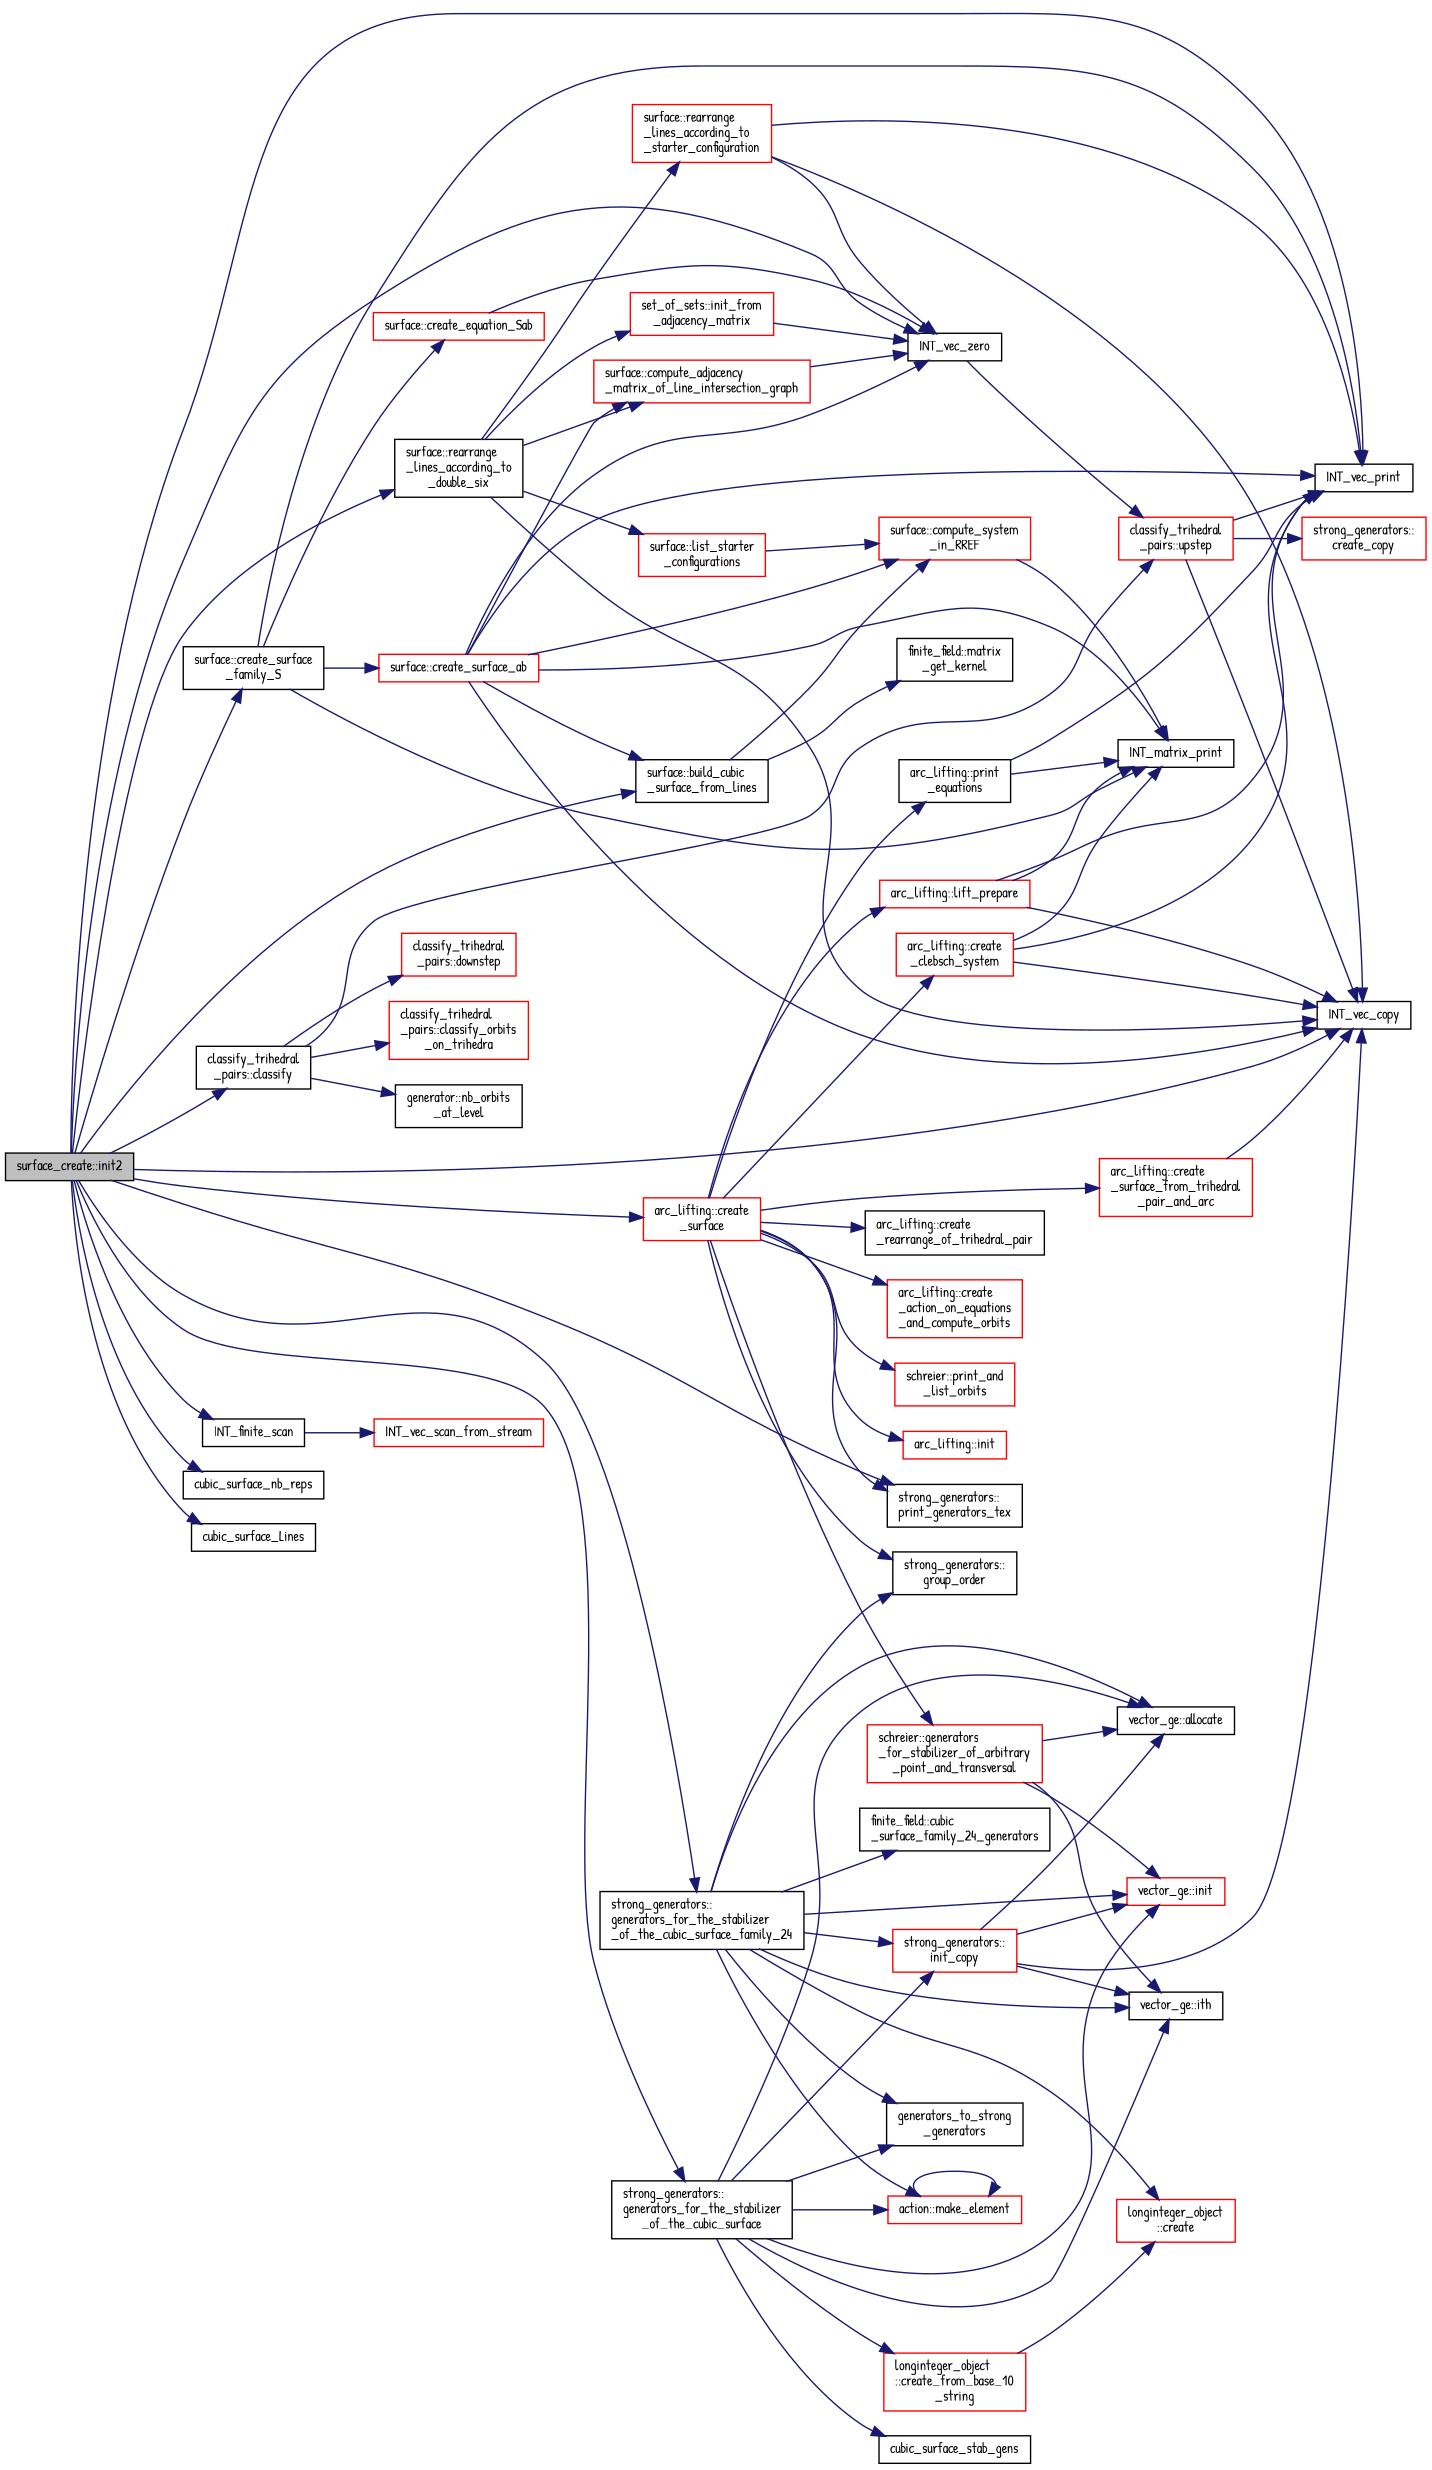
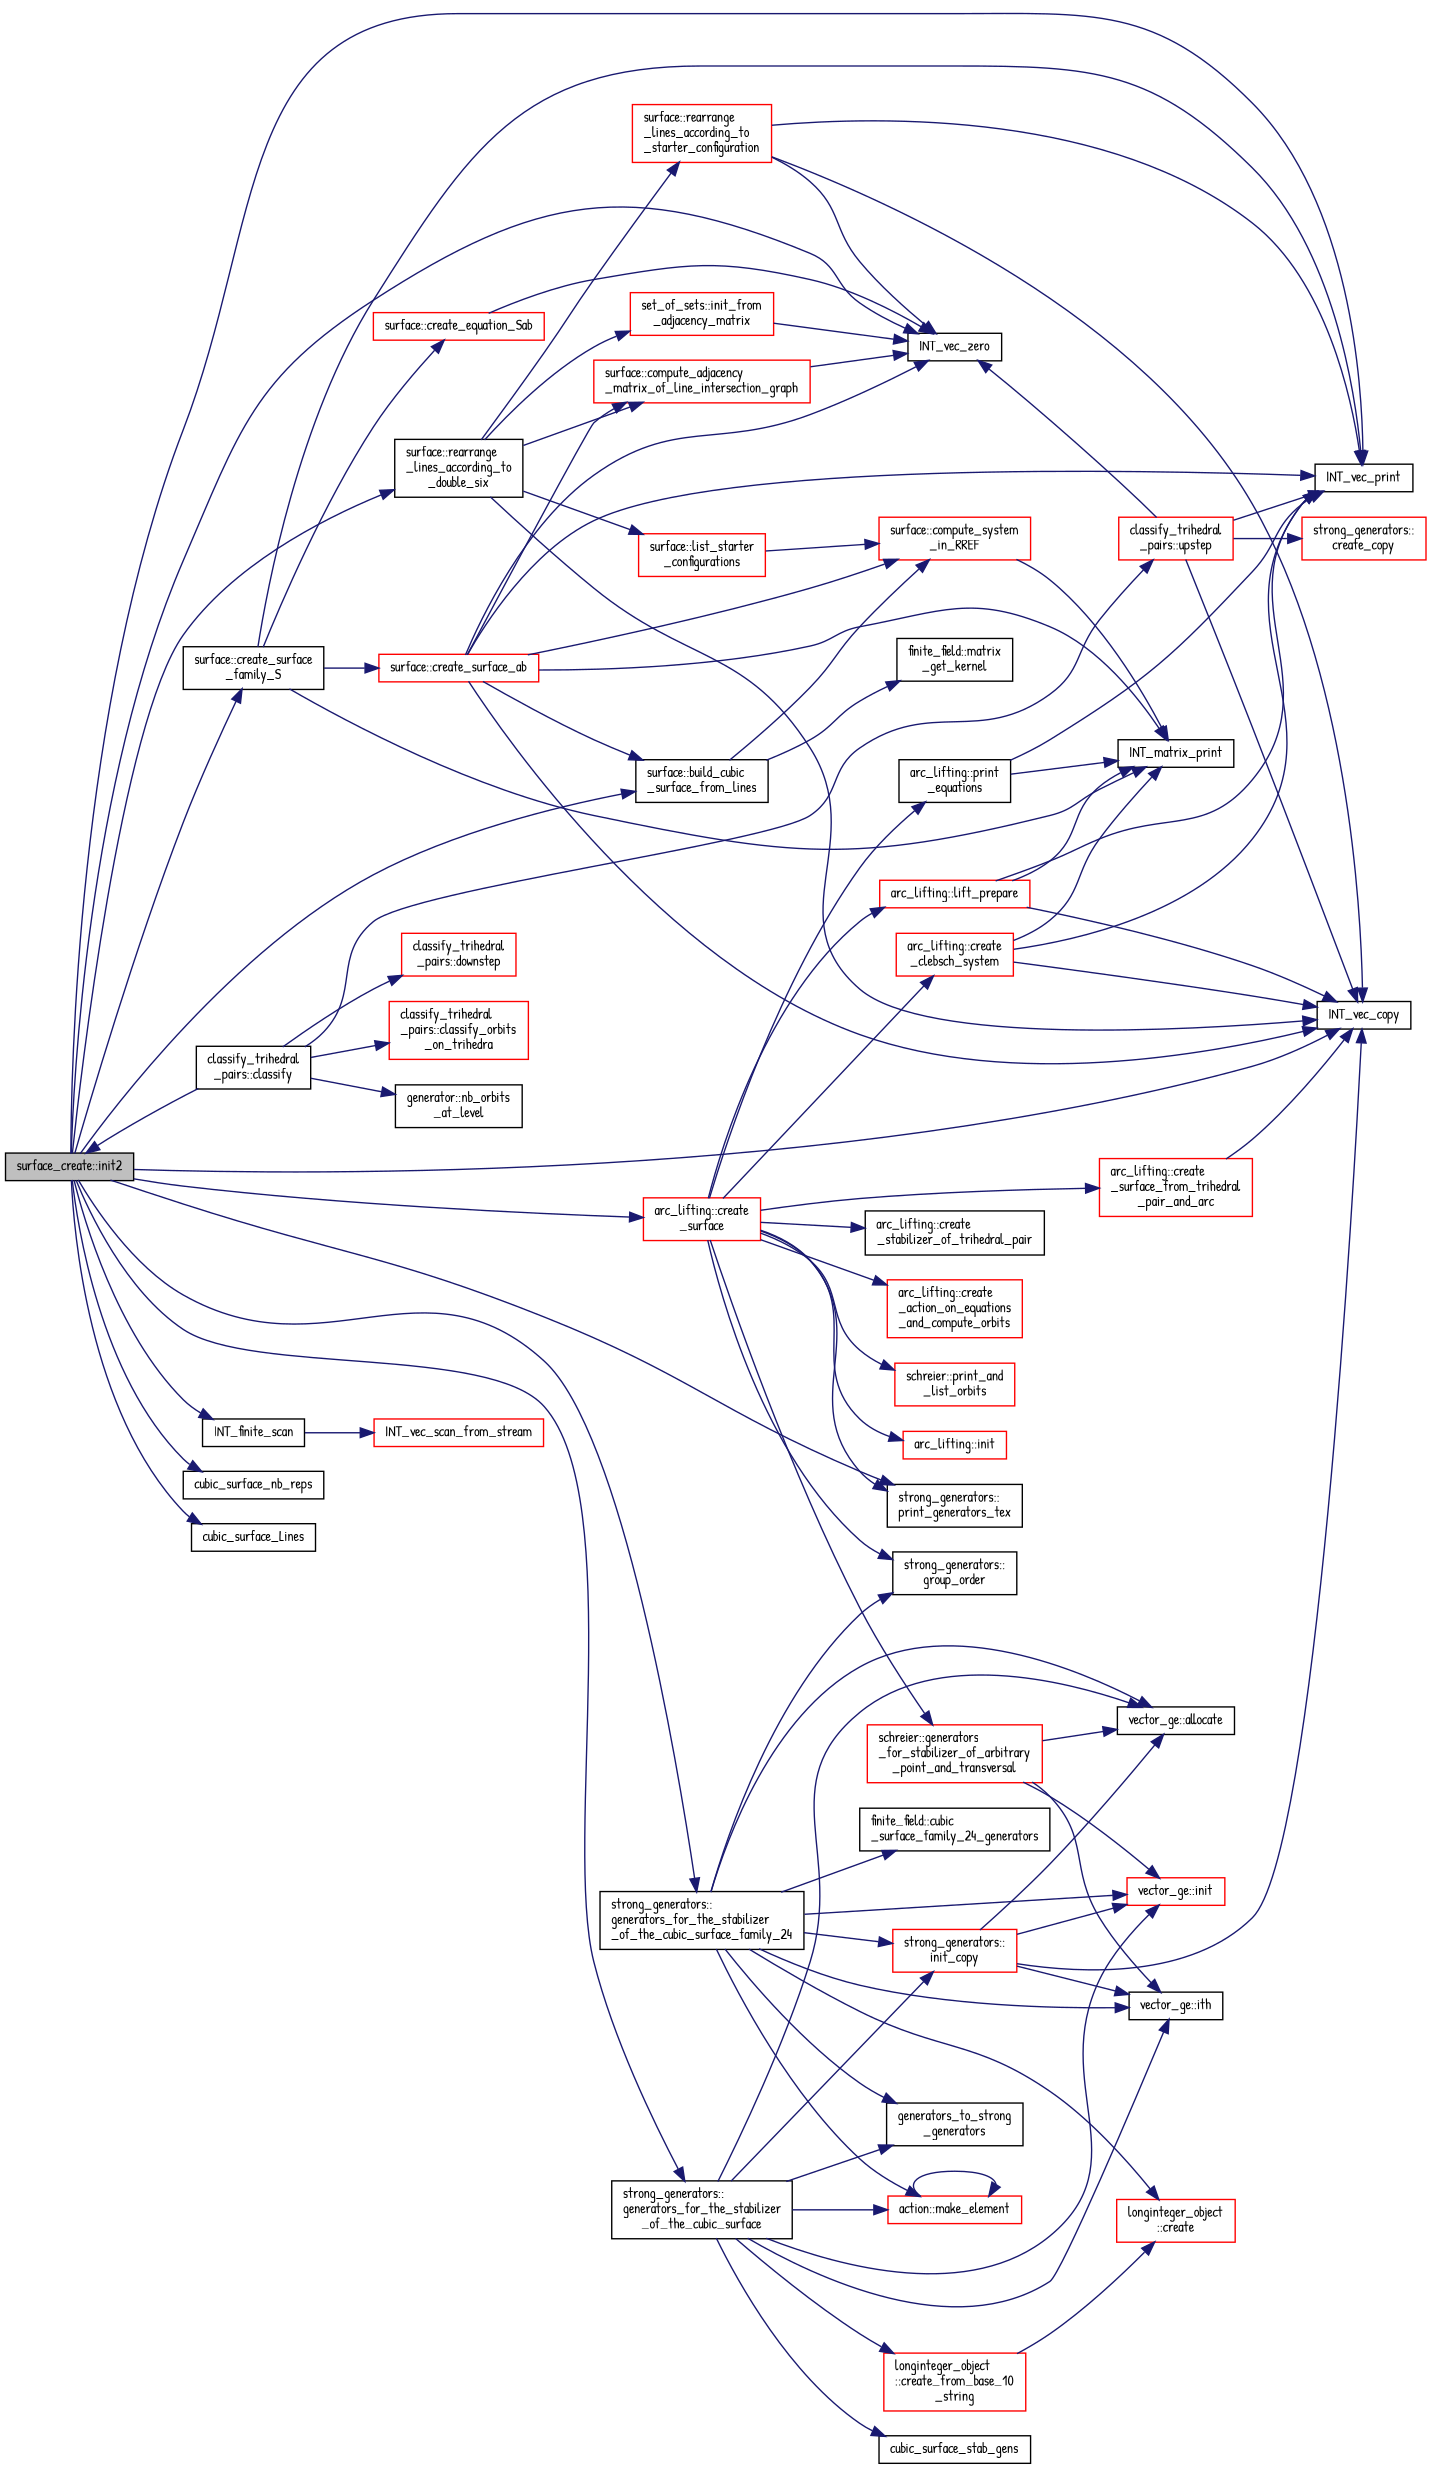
  digraph {
    fontname="Patrick Hand"
    rankdir=LR
    node [color=black fillcolor=white fontname="Patrick Hand" fontsize=10 shape=record style=filled]
    edge [color=midnightblue fontname="Patrick Hand" fontsize=10 labelfontname=Helvetica labelfontsize=10 style=solid]
    n1 [fillcolor=grey75 fontcolor=black height=0.2 label="surface_create::init2" width=0.4]
    n2 [height=0.2 label="surface::create_surface\l_family_S" width=0.4]
    n3 [height=0.2 label=INT_vec_zero width=0.4]
    n4 [height=0.2 label=INT_vec_copy width=0.4]
    n5 [height=0.2 label=INT_vec_print width=0.4]
    n6 [height=0.2 label="surface::build_cubic\l_surface_from_lines" width=0.4]
    n7 [height=0.2 label="strong_generators::\lgenerators_for_the_stabilizer\l_of_the_cubic_surface_family_24" width=0.4]
    n8 [height=0.2 label=INT_finite_scan width=0.4]
    n9 [height=0.2 label=cubic_surface_nb_reps width=0.4]
    n10 [height=0.2 label=cubic_surface_Lines width=0.4]
    n11 [height=0.2 label="surface::rearrange\l_lines_according_to\l_double_six" width=0.4]
    n12 [height=0.2 label="strong_generators::\lgenerators_for_the_stabilizer\l_of_the_cubic_surface" width=0.4]
    n13 [height=0.2 label="classify_trihedral\l_pairs::classify" width=0.4]
    n14 [color=red height=0.2 label="arc_lifting::create\l_surface" width=0.4]
    n15 [height=0.2 label="strong_generators::\lprint_generators_tex" width=0.4]
    n16 [color=red height=0.2 label="surface::create_surface_ab" width=0.4]
    n17 [height=0.2 label=INT_matrix_print width=0.4]
    n18 [color=red height=0.2 label="surface::create_equation_Sab" width=0.4]
    n19 [color=red height=0.2 label="surface::compute_system\l_in_RREF" width=0.4]
    n20 [height=0.2 label="finite_field::matrix\l_get_kernel" width=0.4]
    n21 [height=0.2 label="strong_generators::\lgroup_order" width=0.4]
    n22 [height=0.2 label="finite_field::cubic\l_surface_family_24_generators" width=0.4]
    n23 [color=red height=0.2 label="vector_ge::init" width=0.4]
    n24 [color=red height=0.2 label="longinteger_object\l::create" width=0.4]
    n25 [height=0.2 label="vector_ge::allocate" width=0.4]
    n26 [color=red height=0.2 label="action::make_element" width=0.4]
    n27 [height=0.2 label="vector_ge::ith" width=0.4]
    n28 [height=0.2 label="generators_to_strong\l_generators" width=0.4]
    n29 [color=red height=0.2 label="strong_generators::\linit_copy" width=0.4]
    n30 [color=red height=0.2 label=INT_vec_scan_from_stream width=0.4]
    n31 [color=red height=0.2 label="surface::compute_adjacency\l_matrix_of_line_intersection_graph" width=0.4]
    n32 [color=red height=0.2 label="set_of_sets::init_from\l_adjacency_matrix" width=0.4]
    n33 [color=red height=0.2 label="surface::list_starter\l_configurations" width=0.4]
    n34 [color=red height=0.2 label="surface::rearrange\l_lines_according_to\l_starter_configuration" width=0.4]
    n35 [height=0.2 label=cubic_surface_stab_gens width=0.4]
    n36 [color=red height=0.2 label="longinteger_object\l::create_from_base_10\l_string" width=0.4]
    n37 [color=red height=0.2 label="classify_trihedral\l_pairs::classify_orbits\l_on_trihedra" width=0.4]
    n38 [height=0.2 label="generator::nb_orbits\l_at_level" width=0.4]
    n39 [color=red height=0.2 label="classify_trihedral\l_pairs::downstep" width=0.4]
    n40 [color=red height=0.2 label="classify_trihedral\l_pairs::upstep" width=0.4]
    n41 [color=red height=0.2 label="strong_generators::\lcreate_copy" width=0.4]
    n42 [color=red height=0.2 label="arc_lifting::init" width=0.4]
    n43 [color=red height=0.2 label="arc_lifting::lift_prepare" width=0.4]
    n44 [color=red height=0.2 label="arc_lifting::create\l_surface_from_trihedral\l_pair_and_arc" width=0.4]
    n45 [height=0.2 label="arc_lifting::print\l_equations" width=0.4]
    n46 [color=red height=0.2 label="arc_lifting::create\l_clebsch_system" width=0.4]
-   n47 [height=0.2 label="arc_lifting::create\l_rearrange_of_trihedral_pair" width=0.4]
+   n47 [height=0.2 label="arc_lifting::create\l_stabilizer_of_trihedral_pair" width=0.4]
    n48 [color=red height=0.2 label="arc_lifting::create\l_action_on_equations\l_and_compute_orbits" width=0.4]
    n49 [color=red height=0.2 label="schreier::print_and\l_list_orbits" width=0.4]
    n50 [color=red height=0.2 label="schreier::generators\l_for_stabilizer_of_arbitrary\l_point_and_transversal" width=0.4]
    n1 -> n2
    n1 -> n3
    n1 -> n4
    n1 -> n5
    n1 -> n6
    n1 -> n7
    n1 -> n8
    n1 -> n9
    n1 -> n10
    n1 -> n11
    n1 -> n12
-   n1 -> n13
+   n13 -> n1
    n1 -> n14
    n1 -> n15
    n2 -> n5
    n2 -> n16
    n2 -> n17
    n2 -> n18
    n6 -> n19
    n6 -> n20
    n7 -> n21
    n7 -> n22
    n7 -> n23
    n7 -> n24
    n7 -> n25
    n7 -> n26
    n7 -> n27
    n7 -> n28
    n7 -> n29
    n8 -> n30
    n11 -> n4
    n11 -> n31
    n11 -> n32
    n11 -> n33
    n11 -> n34
    n12 -> n23
    n12 -> n25
    n12 -> n26
    n12 -> n27
    n12 -> n28
    n12 -> n29
    n12 -> n35
    n12 -> n36
    n13 -> n37
    n13 -> n38
    n13 -> n39
    n13 -> n40
    n14 -> n15
    n14 -> n21
    n14 -> n42
    n14 -> n43
    n14 -> n44
    n14 -> n45
    n14 -> n46
    n14 -> n47
    n14 -> n48
    n14 -> n49
    n14 -> n50
    n16 -> n3
    n16 -> n4
    n16 -> n5
    n16 -> n6
    n16 -> n17
    n16 -> n19
    n16 -> n31
    n18 -> n3
    n19 -> n17
    n26 -> n26
    n29 -> n4
    n29 -> n23
    n29 -> n25
    n29 -> n27
    n31 -> n3
    n32 -> n3
    n33 -> n19
    n34 -> n3
    n34 -> n4
    n34 -> n5
    n36 -> n24
-   n3 -> n40
+   n40 -> n3
    n40 -> n4
    n40 -> n5
    n40 -> n41
    n43 -> n4
    n43 -> n5
    n43 -> n17
    n44 -> n4
    n45 -> n5
    n45 -> n17
    n46 -> n4
    n46 -> n5
    n46 -> n17
    n50 -> n23
    n50 -> n25
    n50 -> n27
  }
